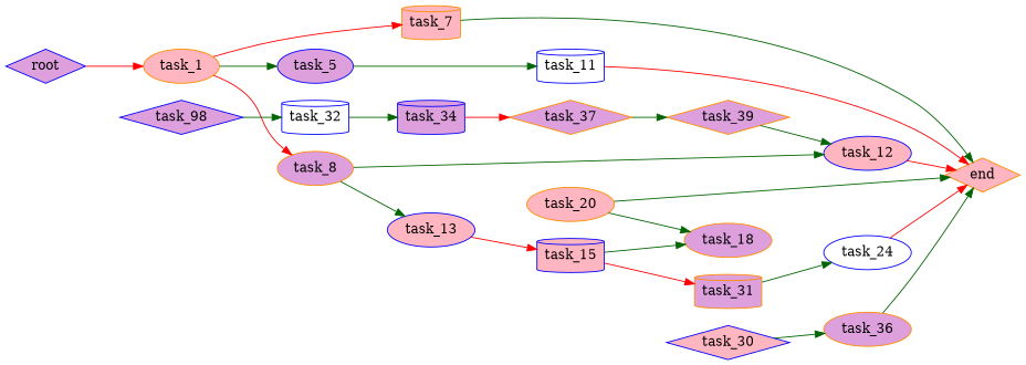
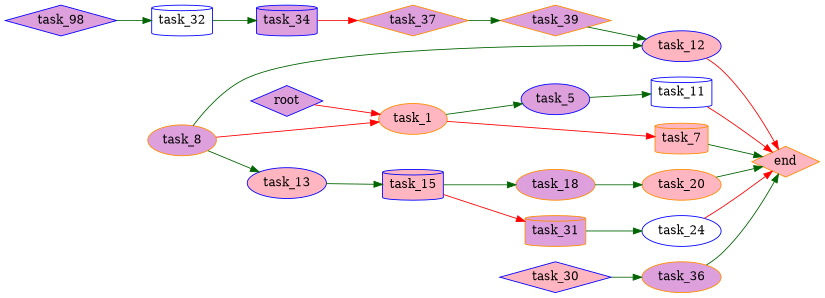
  digraph {
    rankdir=LR
    node [color=blue fillcolor=plum shape=ellipse style=filled]
    edge [color=darkgreen]
    root [shape=diamond]
    task_1 [color=darkorange fillcolor=lightpink]
    task_5
    task_7 [color=darkorange fillcolor=lightpink shape=cylinder]
    task_8 [color=darkorange]
    task_11 [fillcolor=white shape=cylinder]
    end [color=darkorange fillcolor=lightpink shape=diamond]
    task_12 [fillcolor=lightpink]
    task_13 [fillcolor=lightpink]
    task_15 [fillcolor=lightpink shape=cylinder]
    task_18 [color=darkorange]
    n12 [color=darkorange label=task_31 shape=cylinder]
    task_20 [color=darkorange fillcolor=lightpink]
    task_24 [fillcolor=white]
    n15 [label=task_98 shape=diamond]
    task_32 [fillcolor=white shape=cylinder]
    task_30 [fillcolor=lightpink shape=diamond]
    task_36 [color=darkorange]
    task_34 [shape=cylinder]
    task_37 [color=darkorange shape=diamond]
    task_39 [color=darkorange shape=diamond]
    root -> task_1 [color=red]
    task_1 -> task_5
    task_1 -> task_7 [color=red]
-   task_1 -> task_8 [color=red]
+   task_8 -> task_1 [color=red]
    task_5 -> task_11
    task_7 -> end
    task_8 -> task_12
    task_8 -> task_13
    task_11 -> end [color=red]
    task_12 -> end [color=red]
-   task_13 -> task_15 [color=red]
+   task_13 -> task_15
    task_15 -> task_18
    task_15 -> n12 [color=red]
-   task_20 -> task_18
+   task_18 -> task_20
    n12 -> task_24
    task_20 -> end
    task_24 -> end [color=red]
    n15 -> task_32
    task_32 -> task_34
    task_30 -> task_36
    task_36 -> end
    task_34 -> task_37 [color=red]
    task_37 -> task_39
    task_39 -> task_12
  }
